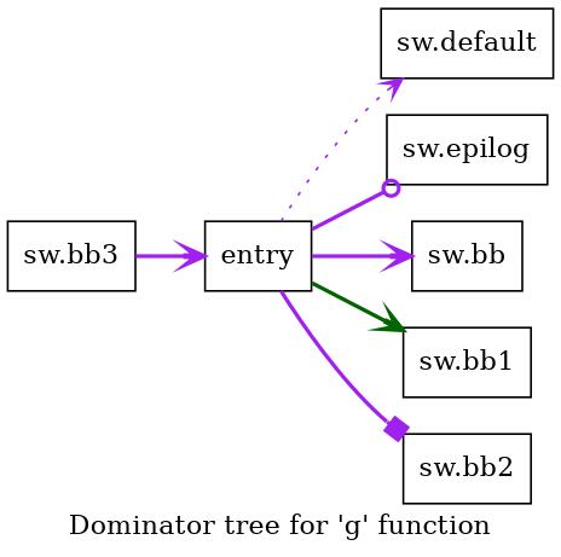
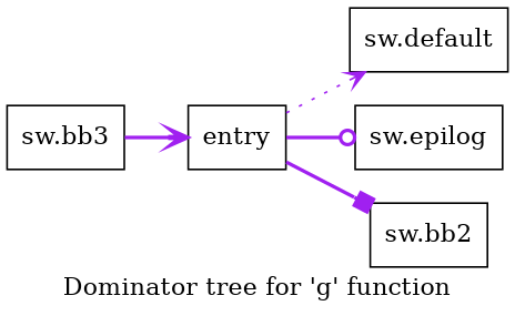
  digraph {
    label="Dominator tree for 'g' function"
    rankdir=LR
    node [shape=record]
    edge [arrowhead=vee color=purple style=bold]
    n1 [label="{entry}"]
    n2 [label="{sw.default}"]
    n3 [label="{sw.epilog}"]
-   n4 [label="{sw.bb}"]
-   n5 [label="{sw.bb1}"]
    n6 [label="{sw.bb2}"]
    n7 [label="{sw.bb3}"]
    n1 -> n2 [style=dotted]
    n1 -> n3 [arrowhead=odot]
-   n1 -> n4
-   n1 -> n5 [color=darkgreen]
    n1 -> n6 [arrowhead=box]
    n7 -> n1
  }
